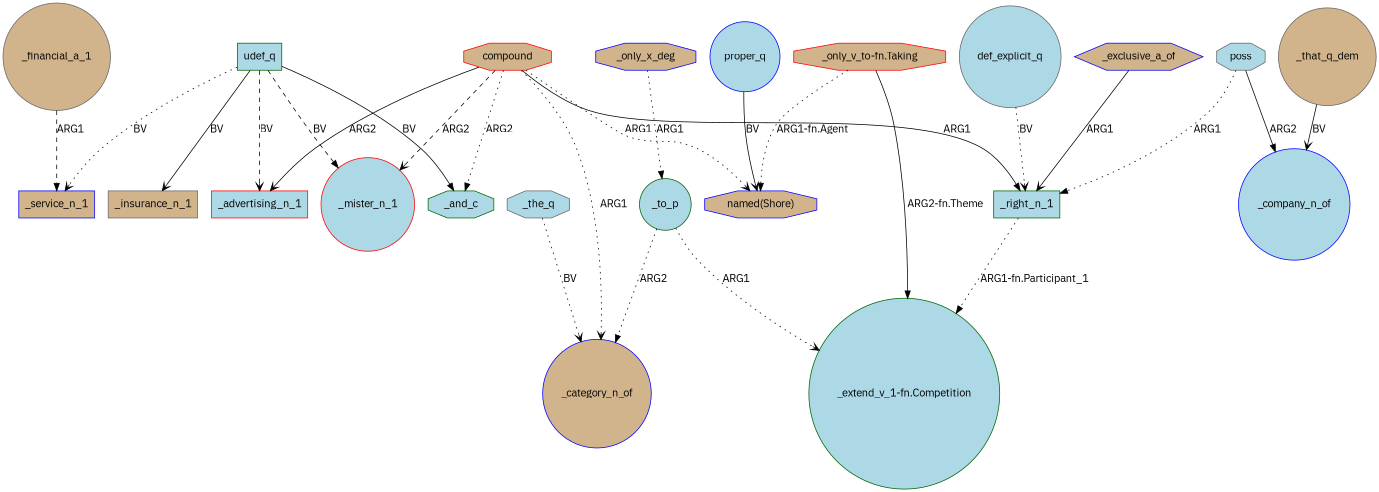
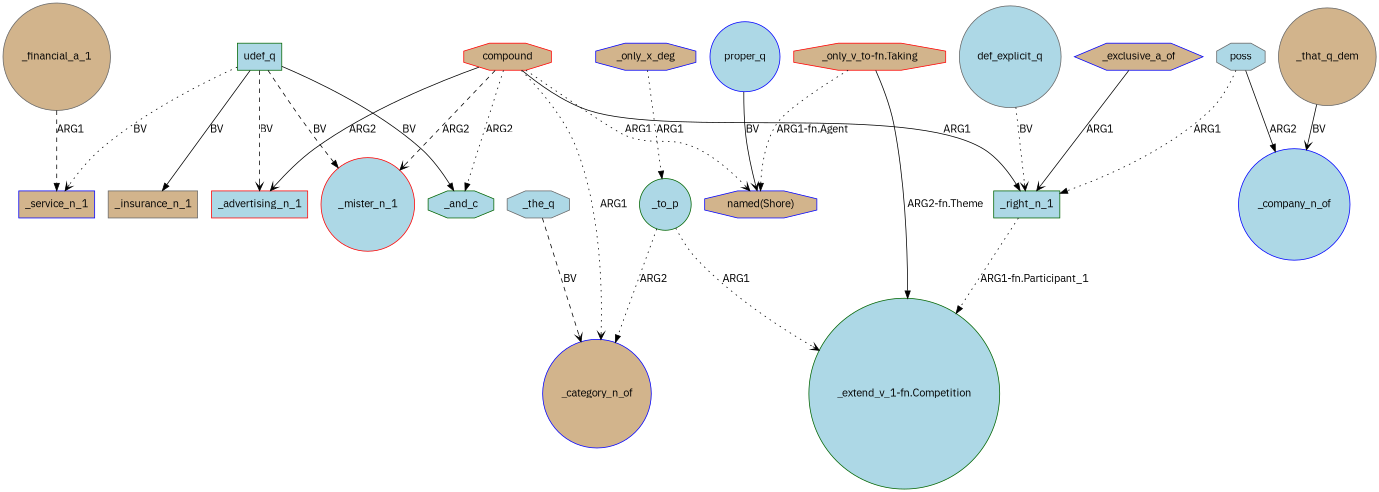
  digraph {
    fontname="IBM Plex Sans"
    node [color=blue fillcolor=lightblue fontname="IBM Plex Sans" shape=circle style=filled]
    edge [arrowhead=vee fontname="IBM Plex Sans" style=dotted]
    udef_q [color=darkgreen shape=box]
    _service_n_1 [fillcolor=tan shape=box]
    _insurance_n_1 [color=gray40 fillcolor=tan shape=box]
    _mister_n_1 [color=red]
    _and_c [color=darkgreen shape=octagon]
    _advertising_n_1 [color=red shape=box]
    compound [color=red fillcolor=tan shape=octagon]
    _right_n_1 [color=darkgreen shape=box]
    "named(Shore)" [fillcolor=tan shape=octagon]
    _category_n_of [fillcolor=tan]
    "_extend_v_1-fn.Competition" [color=darkgreen]
    def_explicit_q [color=gray40]
    n13 [color=red fillcolor=tan label="_only_v_to-fn.Taking" shape=octagon]
    _to_p [color=darkgreen]
    _financial_a_1 [color=gray40 fillcolor=tan]
    _only_x_deg [fillcolor=tan shape=octagon]
    _exclusive_a_of [fillcolor=tan shape=hexagon]
    poss [color=gray40 shape=octagon]
    _company_n_of
    proper_q
    _that_q_dem [color=gray40 fillcolor=tan]
    _the_q [color=gray40 shape=octagon]
    udef_q -> _service_n_1 [label=BV]
-   udef_q -> _insurance_n_1 [label=BV style=solid]
+   udef_q -> _insurance_n_1 [arrowhead=normal label=BV style=solid]
    udef_q -> _mister_n_1 [arrowhead=normal label=BV style=dashed]
    udef_q -> _and_c [arrowhead=normal label=BV style=solid]
    udef_q -> _advertising_n_1 [label=BV style=dashed]
    compound -> _mister_n_1 [label=ARG2 style=dashed]
    compound -> _and_c [arrowhead=normal label=ARG2]
    compound -> _advertising_n_1 [label=ARG2 style=solid]
    compound -> _right_n_1 [arrowhead=normal label=ARG1 style=solid]
    compound -> "named(Shore)" [label=ARG1]
    compound -> _category_n_of [label=ARG1]
    _right_n_1 -> "_extend_v_1-fn.Competition" [arrowhead=normal label="ARG1-fn.Participant_1"]
    def_explicit_q -> _right_n_1 [label=BV]
    n13 -> "named(Shore)" [arrowhead=normal label="ARG1-fn.Agent"]
    n13 -> "_extend_v_1-fn.Competition" [arrowhead=normal label="ARG2-fn.Theme" style=solid]
    _to_p -> _category_n_of [arrowhead=normal label=ARG2]
    _to_p -> "_extend_v_1-fn.Competition" [label=ARG1]
    _financial_a_1 -> _service_n_1 [arrowhead=normal label=ARG1 style=dashed]
    _only_x_deg -> _to_p [arrowhead=normal label=ARG1]
    _exclusive_a_of -> _right_n_1 [label=ARG1 style=solid]
    poss -> _right_n_1 [arrowhead=normal label=ARG1]
    poss -> _company_n_of [arrowhead=normal label=ARG2 style=solid]
    proper_q -> "named(Shore)" [label=BV style=solid]
    _that_q_dem -> _company_n_of [label=BV style=solid]
-   _the_q -> _category_n_of [label=BV]
+   _the_q -> _category_n_of [label=BV style=dashed]
  }
